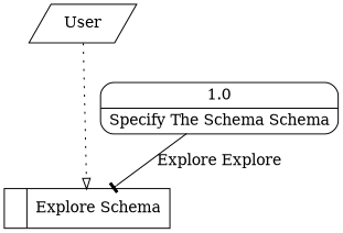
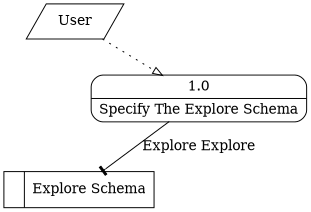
  digraph {
    n1 [label="<f0>  |<f1> Explore Schema " shape=record]
    n2 [label=User shape=parallelogram]
-   n3 [label="{<f0> 1.0|<f1> Specify The Schema Schema }" shape=Mrecord]
-   n2 -> n1 [arrowhead=onormal style=dotted]
+   n3 [label="{<f0> 1.0|<f1> Specify The Explore Schema }" shape=Mrecord]
+   n2 -> n3 [arrowhead=onormal style=dotted]
    n3 -> n1 [arrowhead=tee label="Explore Explore" style=solid]
  }
